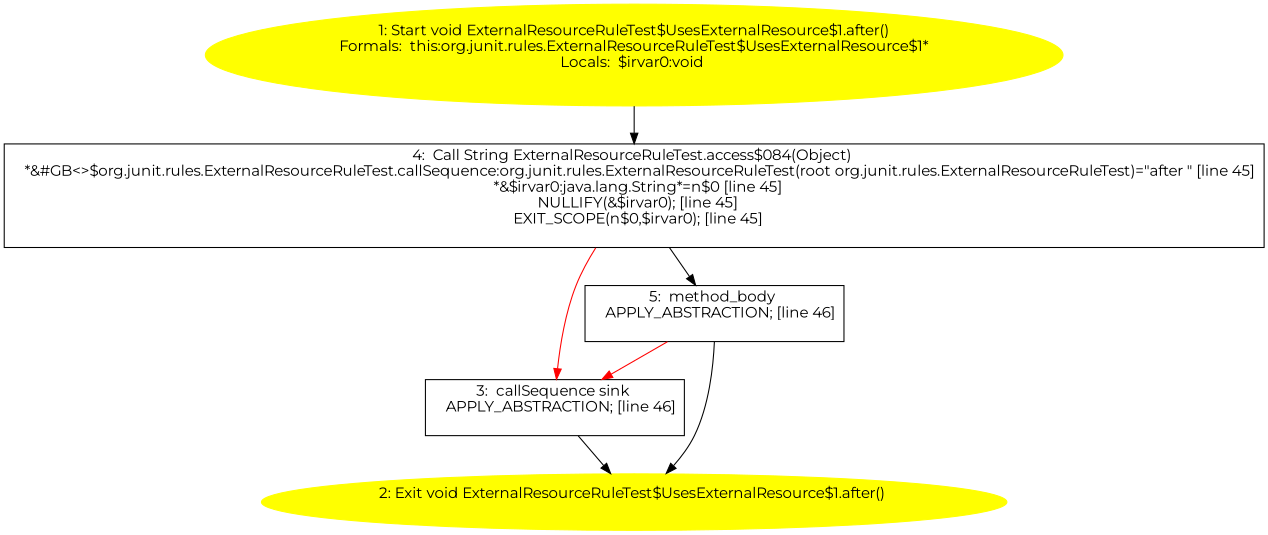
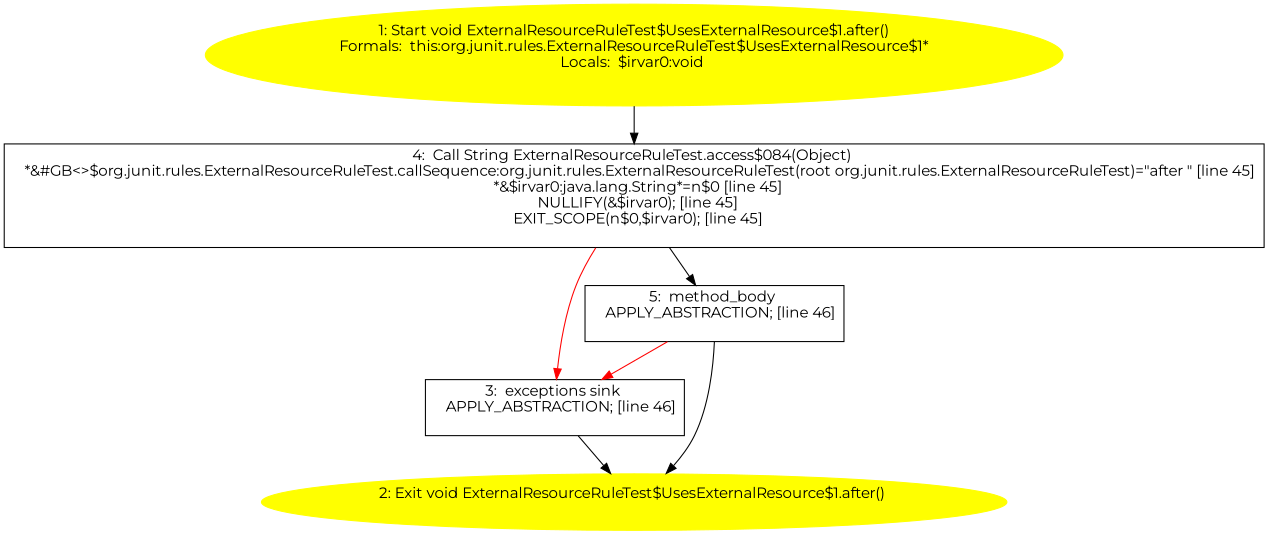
  digraph {
    fontname=Montserrat
    node [fontname=Montserrat shape=box]
    edge [fontname=Montserrat]
    n1 [color=yellow label="1: Start void ExternalResourceRuleTest$UsesExternalResource$1.after()\nFormals:  this:org.junit.rules.ExternalResourceRuleTest$UsesExternalResource$1*\nLocals:  $irvar0:void \n  " style=filled shape=""]
    n2 [label="4:  Call String ExternalResourceRuleTest.access$084(Object) \n   *&#GB<>$org.junit.rules.ExternalResourceRuleTest.callSequence:org.junit.rules.ExternalResourceRuleTest(root org.junit.rules.ExternalResourceRuleTest)=\"after \" [line 45]\n  *&$irvar0:java.lang.String*=n$0 [line 45]\n  NULLIFY(&$irvar0); [line 45]\n  EXIT_SCOPE(n$0,$irvar0); [line 45]\n "]
-   n3 [label="3:  callSequence sink \n   APPLY_ABSTRACTION; [line 46]\n "]
+   n3 [label="3:  exceptions sink \n   APPLY_ABSTRACTION; [line 46]\n "]
    n4 [label="5:  method_body \n   APPLY_ABSTRACTION; [line 46]\n "]
    n5 [color=yellow label="2: Exit void ExternalResourceRuleTest$UsesExternalResource$1.after() \n  " style=filled shape=""]
    n1 -> n2
    n2 -> n3 [color=red]
    n2 -> n4
    n3 -> n5
    n4 -> n3 [color=red]
    n4 -> n5
  }
